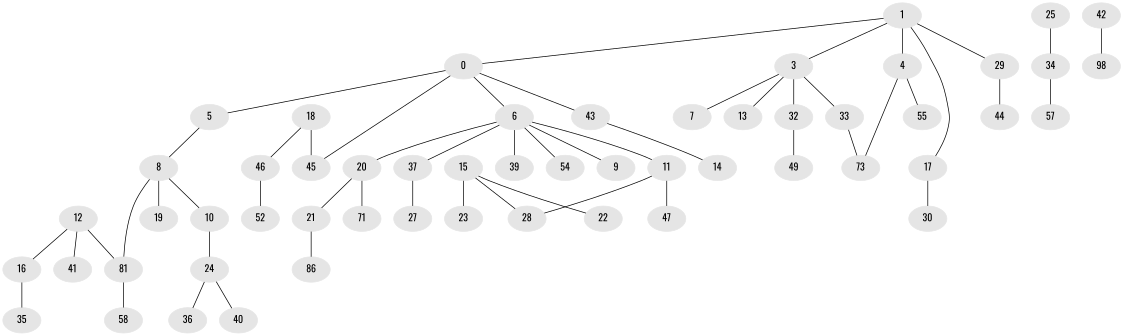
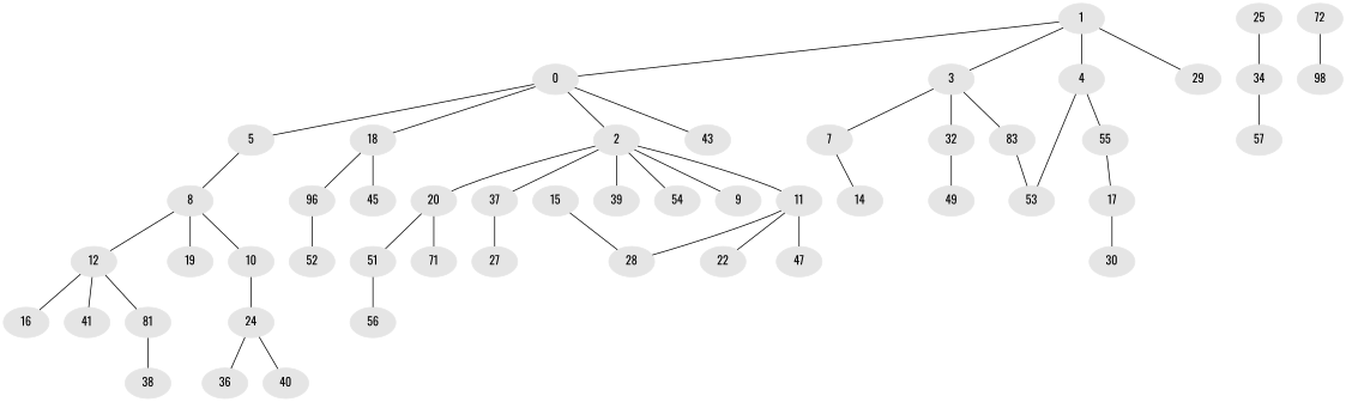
  graph {
    fontname=Oswald
    node [color=gray90 fontname=Oswald style=filled]
    edge [fontname=Oswald]
    n1 [label=0]
    1
    3
    4
    17
    29
    5
-   6
+   6 [label=2]
    18
    43
    7
-   13
    32
-   33
+   33 [label=83]
    55
-   53 [label=73]
+   53
    30
-   44
    8
    9
    11
    20
    37
    39
    54
    45
-   46
+   46 [label=96]
    14
    49
    25
    34
    10
    12
    19
    22
    47
    28
-   21
+   21 [label=51]
    n39 [label=71]
    27
    24
    16
    n43 [label=81]
    41
    36
    40
    15
-   23
-   35
-   38 [label=58]
+   38
    n51 [label=98]
-   42
+   42 [label=72]
    52
-   56 [label=86]
+   56
    57
    n1 -- 5
    n1 -- 6
-   n1 -- 45
+   n1 -- 18
    n1 -- 43
    1 -- n1
    1 -- 3
    1 -- 4
-   1 -- 17
+   55 -- 17
    1 -- 29
    3 -- 7
-   3 -- 13
    3 -- 32
    3 -- 33
    4 -- 55
    4 -- 53
    17 -- 30
-   29 -- 44
    5 -- 8
    6 -- 9
    6 -- 11
    6 -- 20
    6 -- 37
    6 -- 39
    6 -- 54
    18 -- 45
    18 -- 46
-   43 -- 14
+   7 -- 14
    32 -- 49
    33 -- 53
    8 -- 10
-   8 -- n43
+   8 -- 12
    8 -- 19
-   15 -- 22
+   11 -- 22
    11 -- 47
    11 -- 28
    20 -- 21
    20 -- n39
    37 -- 27
    46 -- 52
    25 -- 34
    34 -- 57
    10 -- 24
    12 -- 16
    12 -- n43
    12 -- 41
    21 -- 56
    24 -- 36
    24 -- 40
-   16 -- 35
    n43 -- 38
    15 -- 28
-   15 -- 23
    42 -- n51
  }
